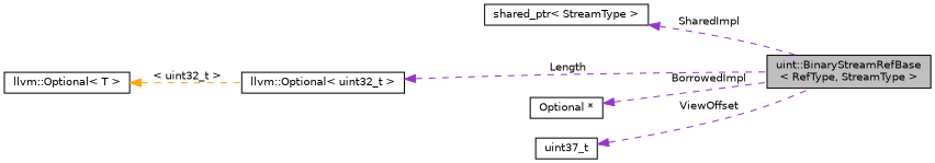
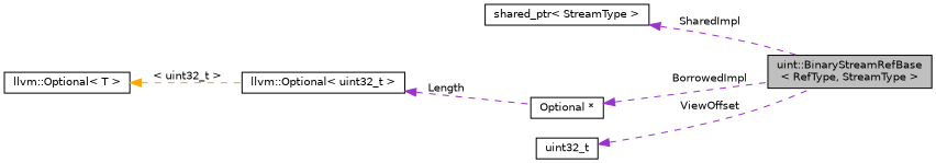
  digraph {
    rankdir=LR
    node [color=black fontname=Helvetica fontsize=10 shape=box]
    edge [color=darkorchid3 dir=back fontname=Helvetica fontsize=10 labelfontname=Helvetica labelfontsize=10 style=dashed]
    n1 [fillcolor=grey75 fontcolor=black height=0.2 label="uint::BinaryStreamRefBase\l\< RefType, StreamType \>" style=filled width=0.4]
    n2 [height=0.2 label="shared_ptr\< StreamType \>" width=0.4]
    n3 [height=0.2 label="Optional *" width=0.4]
-   n4 [height=0.2 label=uint37_t width=0.4]
+   n4 [height=0.2 label=uint32_t width=0.4]
    n5 [height=0.2 label="llvm::Optional\< uint32_t \>" width=0.4]
    n6 [height=0.2 label="llvm::Optional\< T \>" width=0.4]
    n2 -> n1 [label=" SharedImpl"]
    n3 -> n1 [label=" BorrowedImpl"]
    n4 -> n1 [label=" ViewOffset"]
-   n5 -> n1 [label=" Length"]
+   n5 -> n3 [label=" Length"]
    n6 -> n5 [color=orange label=" \< uint32_t \>"]
  }
